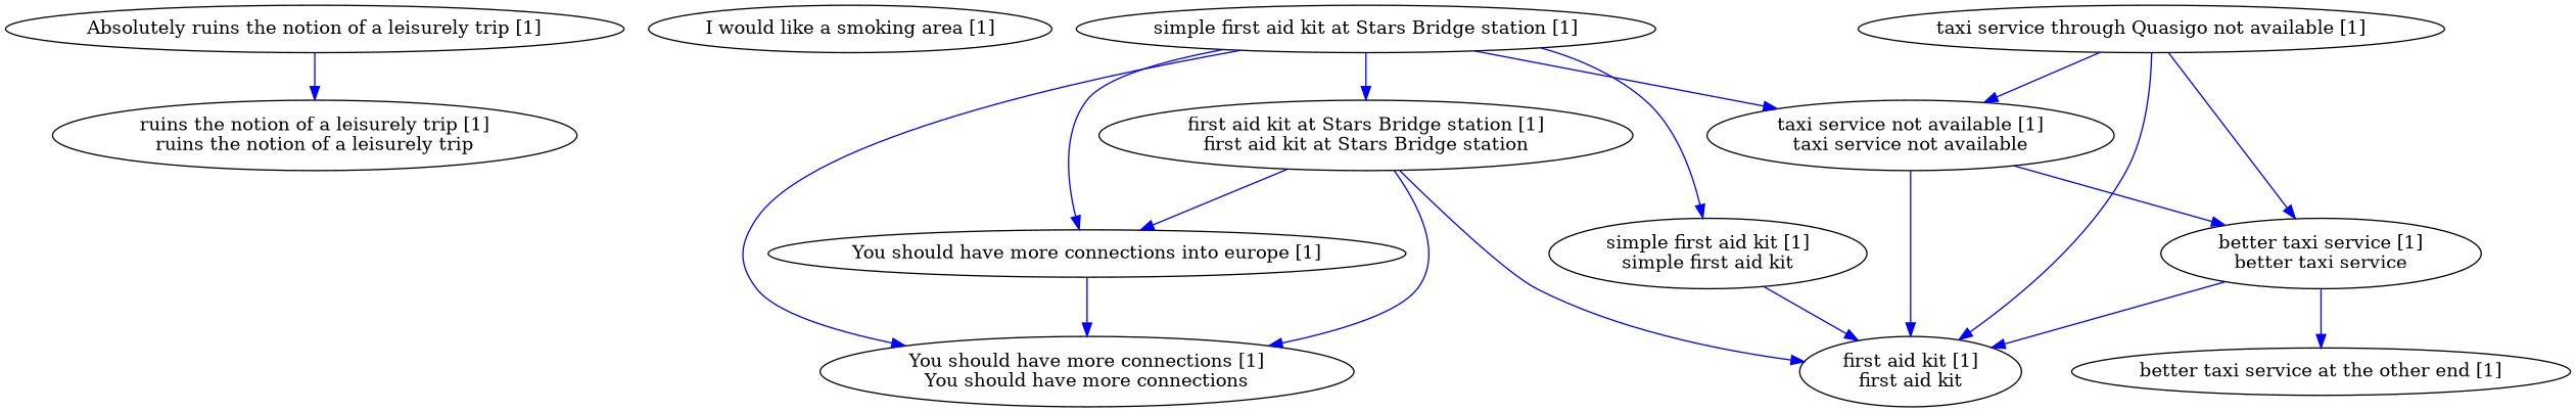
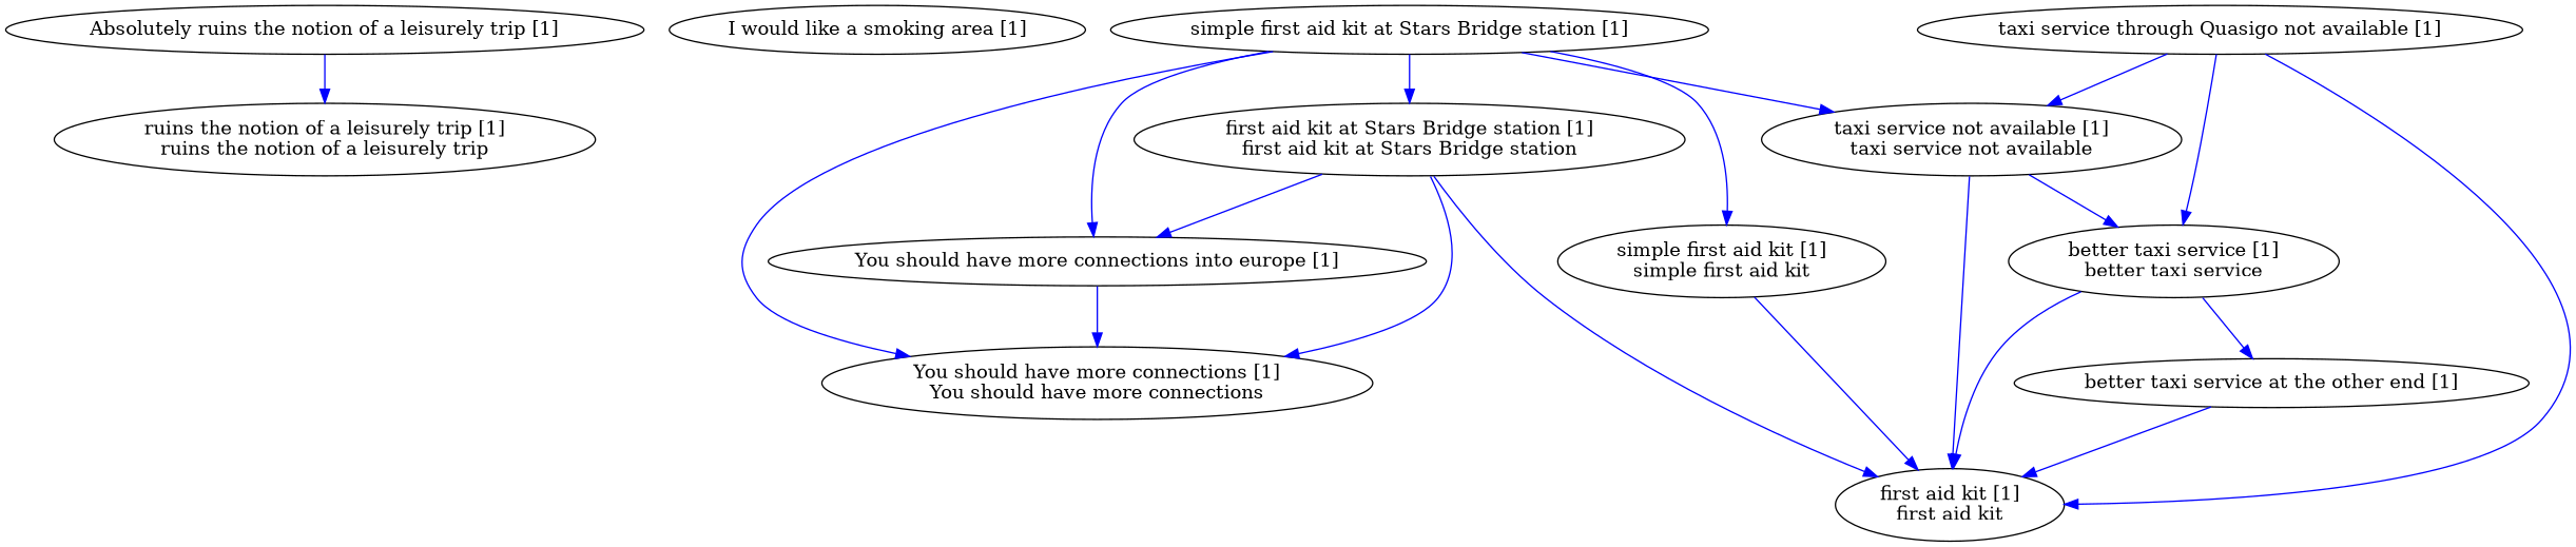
  digraph {
    edge [color=blue]
    "Absolutely ruins the notion of a leisurely trip [1]"
    "ruins the notion of a leisurely trip [1]\nruins the notion of a leisurely trip"
    "I would like a smoking area [1]"
    "You should have more connections into europe [1]"
    "You should have more connections [1]\nYou should have more connections"
    "better taxi service at the other end [1]"
    "first aid kit [1]\nfirst aid kit"
    "better taxi service [1]\nbetter taxi service"
    "simple first aid kit at Stars Bridge station [1]"
    "first aid kit at Stars Bridge station [1]\nfirst aid kit at Stars Bridge station"
    "simple first aid kit [1]\nsimple first aid kit"
    "taxi service not available [1]\ntaxi service not available"
    "taxi service through Quasigo not available [1]"
    "Absolutely ruins the notion of a leisurely trip [1]" -> "ruins the notion of a leisurely trip [1]\nruins the notion of a leisurely trip"
    "You should have more connections into europe [1]" -> "You should have more connections [1]\nYou should have more connections"
+   "better taxi service at the other end [1]" -> "first aid kit [1]\nfirst aid kit"
    "better taxi service [1]\nbetter taxi service" -> "better taxi service at the other end [1]"
    "better taxi service [1]\nbetter taxi service" -> "first aid kit [1]\nfirst aid kit"
    "simple first aid kit at Stars Bridge station [1]" -> "You should have more connections into europe [1]"
    "simple first aid kit at Stars Bridge station [1]" -> "You should have more connections [1]\nYou should have more connections"
    "simple first aid kit at Stars Bridge station [1]" -> "first aid kit at Stars Bridge station [1]\nfirst aid kit at Stars Bridge station"
    "simple first aid kit at Stars Bridge station [1]" -> "simple first aid kit [1]\nsimple first aid kit"
    "simple first aid kit at Stars Bridge station [1]" -> "taxi service not available [1]\ntaxi service not available"
    "first aid kit at Stars Bridge station [1]\nfirst aid kit at Stars Bridge station" -> "You should have more connections into europe [1]"
    "first aid kit at Stars Bridge station [1]\nfirst aid kit at Stars Bridge station" -> "You should have more connections [1]\nYou should have more connections"
    "first aid kit at Stars Bridge station [1]\nfirst aid kit at Stars Bridge station" -> "first aid kit [1]\nfirst aid kit"
    "simple first aid kit [1]\nsimple first aid kit" -> "first aid kit [1]\nfirst aid kit"
    "taxi service not available [1]\ntaxi service not available" -> "first aid kit [1]\nfirst aid kit"
    "taxi service not available [1]\ntaxi service not available" -> "better taxi service [1]\nbetter taxi service"
    "taxi service through Quasigo not available [1]" -> "first aid kit [1]\nfirst aid kit"
    "taxi service through Quasigo not available [1]" -> "better taxi service [1]\nbetter taxi service"
    "taxi service through Quasigo not available [1]" -> "taxi service not available [1]\ntaxi service not available"
  }
